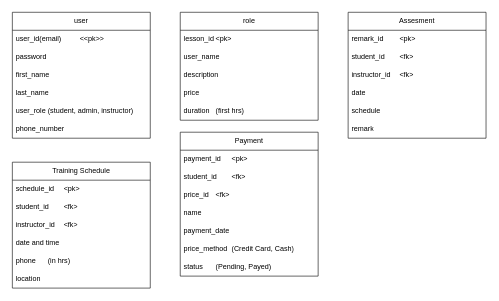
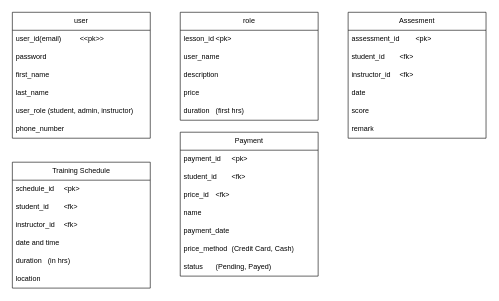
  <mxCell id="0" />
  <mxCell id="1" parent="0" />
  <mxCell id="2" value="user" style="swimlane;fontStyle=0;childLayout=stackLayout;horizontal=1;startSize=30;horizontalStack=0;resizeParent=1;resizeParentMax=0;resizeLast=0;collapsible=1;marginBottom=0;whiteSpace=wrap;html=1;" parent="1" vertex="1"><mxGeometry x="20" y="20" width="230" height="210" as="geometry" /></mxCell>
  <mxCell id="3" value="user_id(email)&amp;nbsp;&lt;span style=&quot;white-space: pre;&quot;&gt;&#09;&lt;/span&gt;&amp;lt;&amp;lt;pk&amp;gt;&amp;gt;" style="text;strokeColor=none;fillColor=none;align=left;verticalAlign=middle;spacingLeft=4;spacingRight=4;overflow=hidden;points=[[0,0.5],[1,0.5]];portConstraint=eastwest;rotatable=0;whiteSpace=wrap;html=1;" parent="2" vertex="1"><mxGeometry y="30" width="230" height="30" as="geometry" /></mxCell>
  <mxCell id="4" value="password" style="text;strokeColor=none;fillColor=none;align=left;verticalAlign=middle;spacingLeft=4;spacingRight=4;overflow=hidden;points=[[0,0.5],[1,0.5]];portConstraint=eastwest;rotatable=0;whiteSpace=wrap;html=1;" parent="2" vertex="1"><mxGeometry y="60" width="230" height="30" as="geometry" /></mxCell>
  <mxCell id="5" value="first_name" style="text;strokeColor=none;fillColor=none;align=left;verticalAlign=middle;spacingLeft=4;spacingRight=4;overflow=hidden;points=[[0,0.5],[1,0.5]];portConstraint=eastwest;rotatable=0;whiteSpace=wrap;html=1;" parent="2" vertex="1"><mxGeometry y="90" width="230" height="30" as="geometry" /></mxCell>
  <mxCell id="6" value="last_name" style="text;strokeColor=none;fillColor=none;align=left;verticalAlign=middle;spacingLeft=4;spacingRight=4;overflow=hidden;points=[[0,0.5],[1,0.5]];portConstraint=eastwest;rotatable=0;whiteSpace=wrap;html=1;" parent="2" vertex="1"><mxGeometry y="120" width="230" height="30" as="geometry" /></mxCell>
  <mxCell id="7" value="user_role (student, admin, instructor)" style="text;strokeColor=none;fillColor=none;align=left;verticalAlign=middle;spacingLeft=4;spacingRight=4;overflow=hidden;points=[[0,0.5],[1,0.5]];portConstraint=eastwest;rotatable=0;whiteSpace=wrap;html=1;" parent="2" vertex="1"><mxGeometry y="150" width="230" height="30" as="geometry" /></mxCell>
  <mxCell id="8" value="phone_number" style="text;strokeColor=none;fillColor=none;align=left;verticalAlign=middle;spacingLeft=4;spacingRight=4;overflow=hidden;points=[[0,0.5],[1,0.5]];portConstraint=eastwest;rotatable=0;whiteSpace=wrap;html=1;" parent="2" vertex="1"><mxGeometry y="180" width="230" height="30" as="geometry" /></mxCell>
  <mxCell id="9" value="Training Schedule" style="swimlane;fontStyle=0;childLayout=stackLayout;horizontal=1;startSize=30;horizontalStack=0;resizeParent=1;resizeParentMax=0;resizeLast=0;collapsible=1;marginBottom=0;whiteSpace=wrap;html=1;" parent="1" vertex="1"><mxGeometry x="20" y="270" width="230" height="210" as="geometry" /></mxCell>
  <mxCell id="10" value="schedule_id&lt;span style=&quot;white-space: pre;&quot;&gt;&#09;&lt;/span&gt;&amp;lt;pk&amp;gt;" style="text;strokeColor=none;fillColor=none;align=left;verticalAlign=middle;spacingLeft=4;spacingRight=4;overflow=hidden;points=[[0,0.5],[1,0.5]];portConstraint=eastwest;rotatable=0;whiteSpace=wrap;html=1;" parent="9" vertex="1"><mxGeometry y="30" width="230" height="30" as="geometry" /></mxCell>
  <mxCell id="11" value="student_id&lt;span style=&quot;white-space: pre;&quot;&gt;&#09;&lt;/span&gt;&amp;lt;fk&amp;gt;" style="text;strokeColor=none;fillColor=none;align=left;verticalAlign=middle;spacingLeft=4;spacingRight=4;overflow=hidden;points=[[0,0.5],[1,0.5]];portConstraint=eastwest;rotatable=0;whiteSpace=wrap;html=1;" parent="9" vertex="1"><mxGeometry y="60" width="230" height="30" as="geometry" /></mxCell>
  <mxCell id="12" value="instructor_id&lt;span style=&quot;white-space: pre;&quot;&gt;&#09;&lt;/span&gt;&amp;lt;fk&amp;gt;" style="text;strokeColor=none;fillColor=none;align=left;verticalAlign=middle;spacingLeft=4;spacingRight=4;overflow=hidden;points=[[0,0.5],[1,0.5]];portConstraint=eastwest;rotatable=0;whiteSpace=wrap;html=1;" parent="9" vertex="1"><mxGeometry y="90" width="230" height="30" as="geometry" /></mxCell>
  <mxCell id="13" value="date and time" style="text;strokeColor=none;fillColor=none;align=left;verticalAlign=middle;spacingLeft=4;spacingRight=4;overflow=hidden;points=[[0,0.5],[1,0.5]];portConstraint=eastwest;rotatable=0;whiteSpace=wrap;html=1;" parent="9" vertex="1"><mxGeometry y="120" width="230" height="30" as="geometry" /></mxCell>
- <mxCell id="14" value="phone &lt;span style=&quot;white-space: pre;&quot;&gt;&#09;&lt;/span&gt;(in hrs)" style="text;strokeColor=none;fillColor=none;align=left;verticalAlign=middle;spacingLeft=4;spacingRight=4;overflow=hidden;points=[[0,0.5],[1,0.5]];portConstraint=eastwest;rotatable=0;whiteSpace=wrap;html=1;" parent="9" vertex="1"><mxGeometry y="150" width="230" height="30" as="geometry" /></mxCell>
+ <mxCell id="14" value="duration &lt;span style=&quot;white-space: pre;&quot;&gt;&#09;&lt;/span&gt;(in hrs)" style="text;strokeColor=none;fillColor=none;align=left;verticalAlign=middle;spacingLeft=4;spacingRight=4;overflow=hidden;points=[[0,0.5],[1,0.5]];portConstraint=eastwest;rotatable=0;whiteSpace=wrap;html=1;" parent="9" vertex="1"><mxGeometry y="150" width="230" height="30" as="geometry" /></mxCell>
  <mxCell id="15" value="location" style="text;strokeColor=none;fillColor=none;align=left;verticalAlign=middle;spacingLeft=4;spacingRight=4;overflow=hidden;points=[[0,0.5],[1,0.5]];portConstraint=eastwest;rotatable=0;whiteSpace=wrap;html=1;" parent="9" vertex="1"><mxGeometry y="180" width="230" height="30" as="geometry" /></mxCell>
  <mxCell id="16" value="Payment" style="swimlane;fontStyle=0;childLayout=stackLayout;horizontal=1;startSize=30;horizontalStack=0;resizeParent=1;resizeParentMax=0;resizeLast=0;collapsible=1;marginBottom=0;whiteSpace=wrap;html=1;" parent="1" vertex="1"><mxGeometry x="300" y="220" width="230" height="240" as="geometry" /></mxCell>
  <mxCell id="17" value="payment_id&lt;span style=&quot;white-space: pre;&quot;&gt;&#09;&lt;/span&gt;&amp;lt;pk&amp;gt;" style="text;strokeColor=none;fillColor=none;align=left;verticalAlign=middle;spacingLeft=4;spacingRight=4;overflow=hidden;points=[[0,0.5],[1,0.5]];portConstraint=eastwest;rotatable=0;whiteSpace=wrap;html=1;" parent="16" vertex="1"><mxGeometry y="30" width="230" height="30" as="geometry" /></mxCell>
  <mxCell id="18" value="student_id&lt;span style=&quot;white-space: pre;&quot;&gt;&#09;&lt;/span&gt;&amp;lt;fk&amp;gt;" style="text;strokeColor=none;fillColor=none;align=left;verticalAlign=middle;spacingLeft=4;spacingRight=4;overflow=hidden;points=[[0,0.5],[1,0.5]];portConstraint=eastwest;rotatable=0;whiteSpace=wrap;html=1;" parent="16" vertex="1"><mxGeometry y="60" width="230" height="30" as="geometry" /></mxCell>
  <mxCell id="19" value="price_id&lt;span style=&quot;white-space: pre;&quot;&gt;&#09;&lt;/span&gt;&amp;lt;fk&amp;gt;" style="text;strokeColor=none;fillColor=none;align=left;verticalAlign=middle;spacingLeft=4;spacingRight=4;overflow=hidden;points=[[0,0.5],[1,0.5]];portConstraint=eastwest;rotatable=0;whiteSpace=wrap;html=1;" parent="16" vertex="1"><mxGeometry y="90" width="230" height="30" as="geometry" /></mxCell>
  <mxCell id="20" value="name" style="text;strokeColor=none;fillColor=none;align=left;verticalAlign=middle;spacingLeft=4;spacingRight=4;overflow=hidden;points=[[0,0.5],[1,0.5]];portConstraint=eastwest;rotatable=0;whiteSpace=wrap;html=1;" parent="16" vertex="1"><mxGeometry y="120" width="230" height="30" as="geometry" /></mxCell>
  <mxCell id="21" value="payment_date" style="text;strokeColor=none;fillColor=none;align=left;verticalAlign=middle;spacingLeft=4;spacingRight=4;overflow=hidden;points=[[0,0.5],[1,0.5]];portConstraint=eastwest;rotatable=0;whiteSpace=wrap;html=1;" parent="16" vertex="1"><mxGeometry y="150" width="230" height="30" as="geometry" /></mxCell>
  <mxCell id="22" value="price_method&lt;span style=&quot;white-space: pre;&quot;&gt;&#09;&lt;/span&gt;(Credit Card, Cash)" style="text;strokeColor=none;fillColor=none;align=left;verticalAlign=middle;spacingLeft=4;spacingRight=4;overflow=hidden;points=[[0,0.5],[1,0.5]];portConstraint=eastwest;rotatable=0;whiteSpace=wrap;html=1;" parent="16" vertex="1"><mxGeometry y="180" width="230" height="30" as="geometry" /></mxCell>
  <mxCell id="23" value="status&lt;span style=&quot;white-space: pre;&quot;&gt;&#09;&lt;/span&gt;(Pending, Payed)" style="text;strokeColor=none;fillColor=none;align=left;verticalAlign=middle;spacingLeft=4;spacingRight=4;overflow=hidden;points=[[0,0.5],[1,0.5]];portConstraint=eastwest;rotatable=0;whiteSpace=wrap;html=1;" parent="16" vertex="1"><mxGeometry y="210" width="230" height="30" as="geometry" /></mxCell>
  <mxCell id="24" value="role" style="swimlane;fontStyle=0;childLayout=stackLayout;horizontal=1;startSize=30;horizontalStack=0;resizeParent=1;resizeParentMax=0;resizeLast=0;collapsible=1;marginBottom=0;whiteSpace=wrap;html=1;" parent="1" vertex="1"><mxGeometry x="300" y="20" width="230" height="180" as="geometry" /></mxCell>
  <mxCell id="25" value="lesson_id&lt;span style=&quot;white-space: pre;&quot;&gt;&#09;&lt;/span&gt;&amp;lt;pk&amp;gt;" style="text;strokeColor=none;fillColor=none;align=left;verticalAlign=middle;spacingLeft=4;spacingRight=4;overflow=hidden;points=[[0,0.5],[1,0.5]];portConstraint=eastwest;rotatable=0;whiteSpace=wrap;html=1;" parent="24" vertex="1"><mxGeometry y="30" width="230" height="30" as="geometry" /></mxCell>
  <mxCell id="26" value="user_name" style="text;strokeColor=none;fillColor=none;align=left;verticalAlign=middle;spacingLeft=4;spacingRight=4;overflow=hidden;points=[[0,0.5],[1,0.5]];portConstraint=eastwest;rotatable=0;whiteSpace=wrap;html=1;" parent="24" vertex="1"><mxGeometry y="60" width="230" height="30" as="geometry" /></mxCell>
  <mxCell id="27" value="description" style="text;strokeColor=none;fillColor=none;align=left;verticalAlign=middle;spacingLeft=4;spacingRight=4;overflow=hidden;points=[[0,0.5],[1,0.5]];portConstraint=eastwest;rotatable=0;whiteSpace=wrap;html=1;" parent="24" vertex="1"><mxGeometry y="90" width="230" height="30" as="geometry" /></mxCell>
  <mxCell id="28" value="price" style="text;strokeColor=none;fillColor=none;align=left;verticalAlign=middle;spacingLeft=4;spacingRight=4;overflow=hidden;points=[[0,0.5],[1,0.5]];portConstraint=eastwest;rotatable=0;whiteSpace=wrap;html=1;" parent="24" vertex="1"><mxGeometry y="120" width="230" height="30" as="geometry" /></mxCell>
  <mxCell id="29" value="duration &lt;span style=&quot;white-space: pre;&quot;&gt;&#09;&lt;/span&gt;(first hrs)" style="text;strokeColor=none;fillColor=none;align=left;verticalAlign=middle;spacingLeft=4;spacingRight=4;overflow=hidden;points=[[0,0.5],[1,0.5]];portConstraint=eastwest;rotatable=0;whiteSpace=wrap;html=1;" parent="24" vertex="1"><mxGeometry y="150" width="230" height="30" as="geometry" /></mxCell>
  <mxCell id="30" value="Assesment" style="swimlane;fontStyle=0;childLayout=stackLayout;horizontal=1;startSize=30;horizontalStack=0;resizeParent=1;resizeParentMax=0;resizeLast=0;collapsible=1;marginBottom=0;whiteSpace=wrap;html=1;" parent="1" vertex="1"><mxGeometry x="580" y="20" width="230" height="210" as="geometry" /></mxCell>
- <mxCell id="31" value="remark_id&lt;span style=&quot;white-space: pre;&quot;&gt;&#09;&lt;/span&gt;&amp;lt;pk&amp;gt;" style="text;strokeColor=none;fillColor=none;align=left;verticalAlign=middle;spacingLeft=4;spacingRight=4;overflow=hidden;points=[[0,0.5],[1,0.5]];portConstraint=eastwest;rotatable=0;whiteSpace=wrap;html=1;" parent="30" vertex="1"><mxGeometry y="30" width="230" height="30" as="geometry" /></mxCell>
+ <mxCell id="31" value="assessment_id&lt;span style=&quot;white-space: pre;&quot;&gt;&#09;&lt;/span&gt;&amp;lt;pk&amp;gt;" style="text;strokeColor=none;fillColor=none;align=left;verticalAlign=middle;spacingLeft=4;spacingRight=4;overflow=hidden;points=[[0,0.5],[1,0.5]];portConstraint=eastwest;rotatable=0;whiteSpace=wrap;html=1;" parent="30" vertex="1"><mxGeometry y="30" width="230" height="30" as="geometry" /></mxCell>
  <mxCell id="32" value="student_id&lt;span style=&quot;white-space: pre;&quot;&gt;&#09;&lt;/span&gt;&amp;lt;fk&amp;gt;" style="text;strokeColor=none;fillColor=none;align=left;verticalAlign=middle;spacingLeft=4;spacingRight=4;overflow=hidden;points=[[0,0.5],[1,0.5]];portConstraint=eastwest;rotatable=0;whiteSpace=wrap;html=1;" parent="30" vertex="1"><mxGeometry y="60" width="230" height="30" as="geometry" /></mxCell>
  <mxCell id="33" value="instructor_id&lt;span style=&quot;white-space: pre;&quot;&gt;&#09;&lt;/span&gt;&amp;lt;fk&amp;gt;" style="text;strokeColor=none;fillColor=none;align=left;verticalAlign=middle;spacingLeft=4;spacingRight=4;overflow=hidden;points=[[0,0.5],[1,0.5]];portConstraint=eastwest;rotatable=0;whiteSpace=wrap;html=1;" parent="30" vertex="1"><mxGeometry y="90" width="230" height="30" as="geometry" /></mxCell>
  <mxCell id="34" value="date" style="text;strokeColor=none;fillColor=none;align=left;verticalAlign=middle;spacingLeft=4;spacingRight=4;overflow=hidden;points=[[0,0.5],[1,0.5]];portConstraint=eastwest;rotatable=0;whiteSpace=wrap;html=1;" parent="30" vertex="1"><mxGeometry y="120" width="230" height="30" as="geometry" /></mxCell>
- <mxCell id="35" value="schedule" style="text;strokeColor=none;fillColor=none;align=left;verticalAlign=middle;spacingLeft=4;spacingRight=4;overflow=hidden;points=[[0,0.5],[1,0.5]];portConstraint=eastwest;rotatable=0;whiteSpace=wrap;html=1;" parent="30" vertex="1"><mxGeometry y="150" width="230" height="30" as="geometry" /></mxCell>
+ <mxCell id="35" value="score" style="text;strokeColor=none;fillColor=none;align=left;verticalAlign=middle;spacingLeft=4;spacingRight=4;overflow=hidden;points=[[0,0.5],[1,0.5]];portConstraint=eastwest;rotatable=0;whiteSpace=wrap;html=1;" parent="30" vertex="1"><mxGeometry y="150" width="230" height="30" as="geometry" /></mxCell>
  <mxCell id="36" value="remark" style="text;strokeColor=none;fillColor=none;align=left;verticalAlign=middle;spacingLeft=4;spacingRight=4;overflow=hidden;points=[[0,0.5],[1,0.5]];portConstraint=eastwest;rotatable=0;whiteSpace=wrap;html=1;" parent="30" vertex="1"><mxGeometry y="180" width="230" height="30" as="geometry" /></mxCell>
